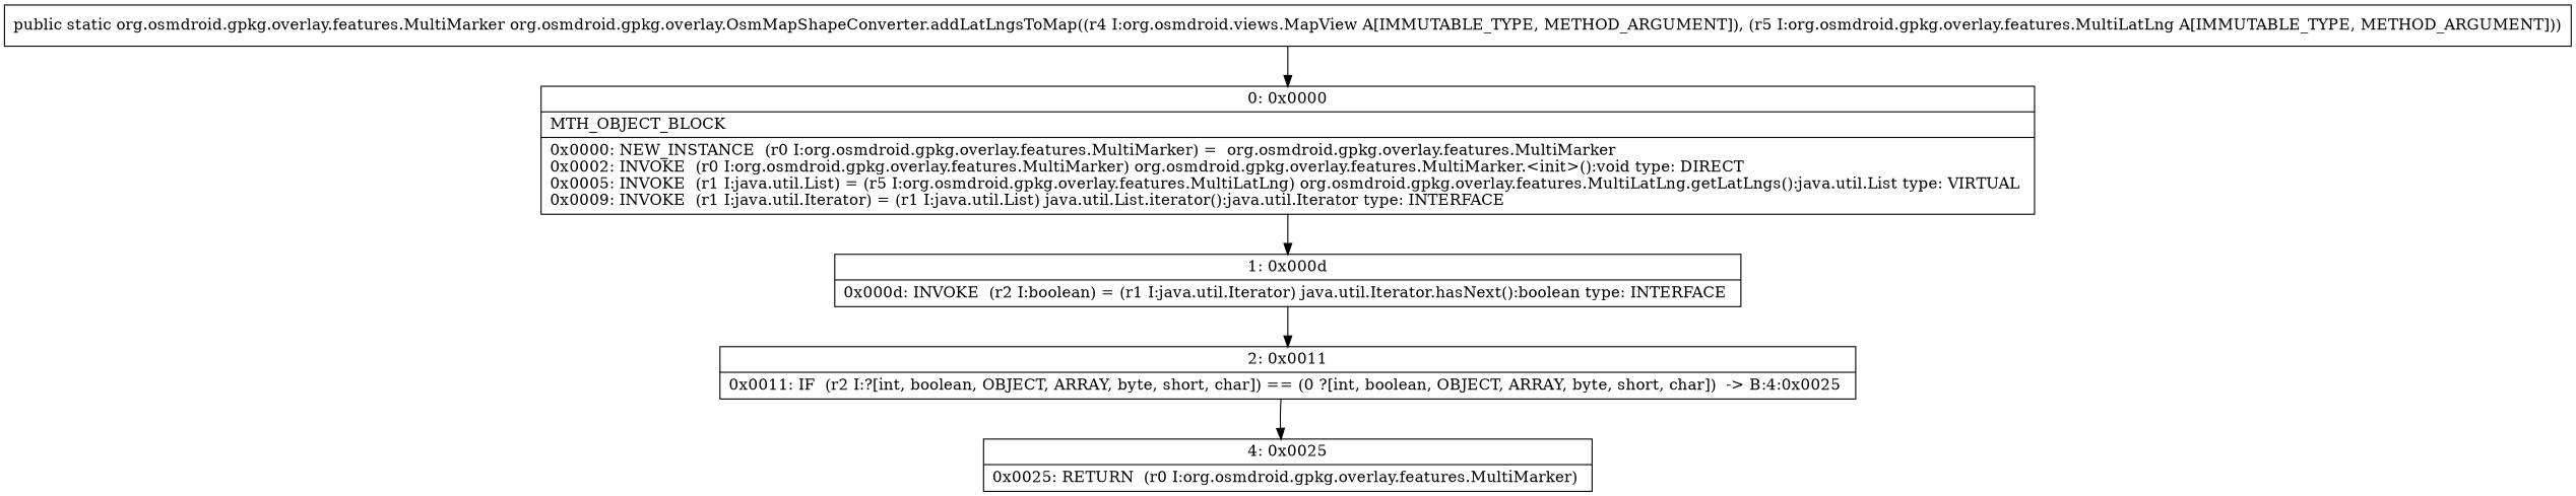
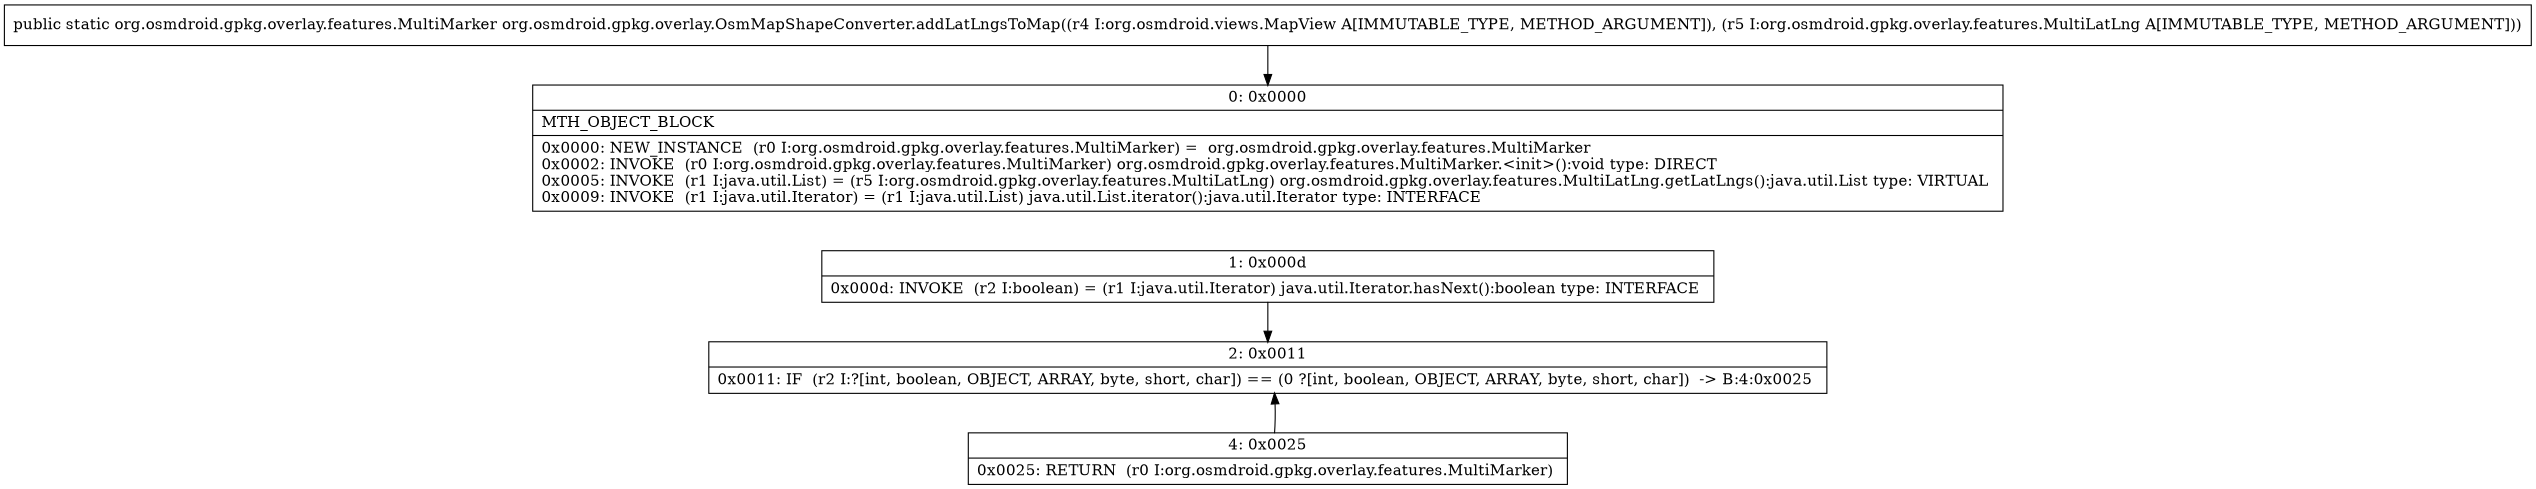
  digraph {
    node [shape=record]
    n1 [label="{0\:\ 0x0000|MTH_OBJECT_BLOCK\l|0x0000: NEW_INSTANCE  (r0 I:org.osmdroid.gpkg.overlay.features.MultiMarker) =  org.osmdroid.gpkg.overlay.features.MultiMarker \l0x0002: INVOKE  (r0 I:org.osmdroid.gpkg.overlay.features.MultiMarker) org.osmdroid.gpkg.overlay.features.MultiMarker.\<init\>():void type: DIRECT \l0x0005: INVOKE  (r1 I:java.util.List) = (r5 I:org.osmdroid.gpkg.overlay.features.MultiLatLng) org.osmdroid.gpkg.overlay.features.MultiLatLng.getLatLngs():java.util.List type: VIRTUAL \l0x0009: INVOKE  (r1 I:java.util.Iterator) = (r1 I:java.util.List) java.util.List.iterator():java.util.Iterator type: INTERFACE \l}"]
    n2 [label="{1\:\ 0x000d|0x000d: INVOKE  (r2 I:boolean) = (r1 I:java.util.Iterator) java.util.Iterator.hasNext():boolean type: INTERFACE \l}"]
    n3 [label="{2\:\ 0x0011|0x0011: IF  (r2 I:?[int, boolean, OBJECT, ARRAY, byte, short, char]) == (0 ?[int, boolean, OBJECT, ARRAY, byte, short, char])  \-\> B:4:0x0025 \l}"]
    n4 [label="{4\:\ 0x0025|0x0025: RETURN  (r0 I:org.osmdroid.gpkg.overlay.features.MultiMarker) \l}"]
    n5 [label="{public static org.osmdroid.gpkg.overlay.features.MultiMarker org.osmdroid.gpkg.overlay.OsmMapShapeConverter.addLatLngsToMap((r4 I:org.osmdroid.views.MapView A[IMMUTABLE_TYPE, METHOD_ARGUMENT]), (r5 I:org.osmdroid.gpkg.overlay.features.MultiLatLng A[IMMUTABLE_TYPE, METHOD_ARGUMENT])) }"]
-   n1 -> n2
    n2 -> n3
-   n3 -> n4
+   n4 -> n3
    n5 -> n1
  }
